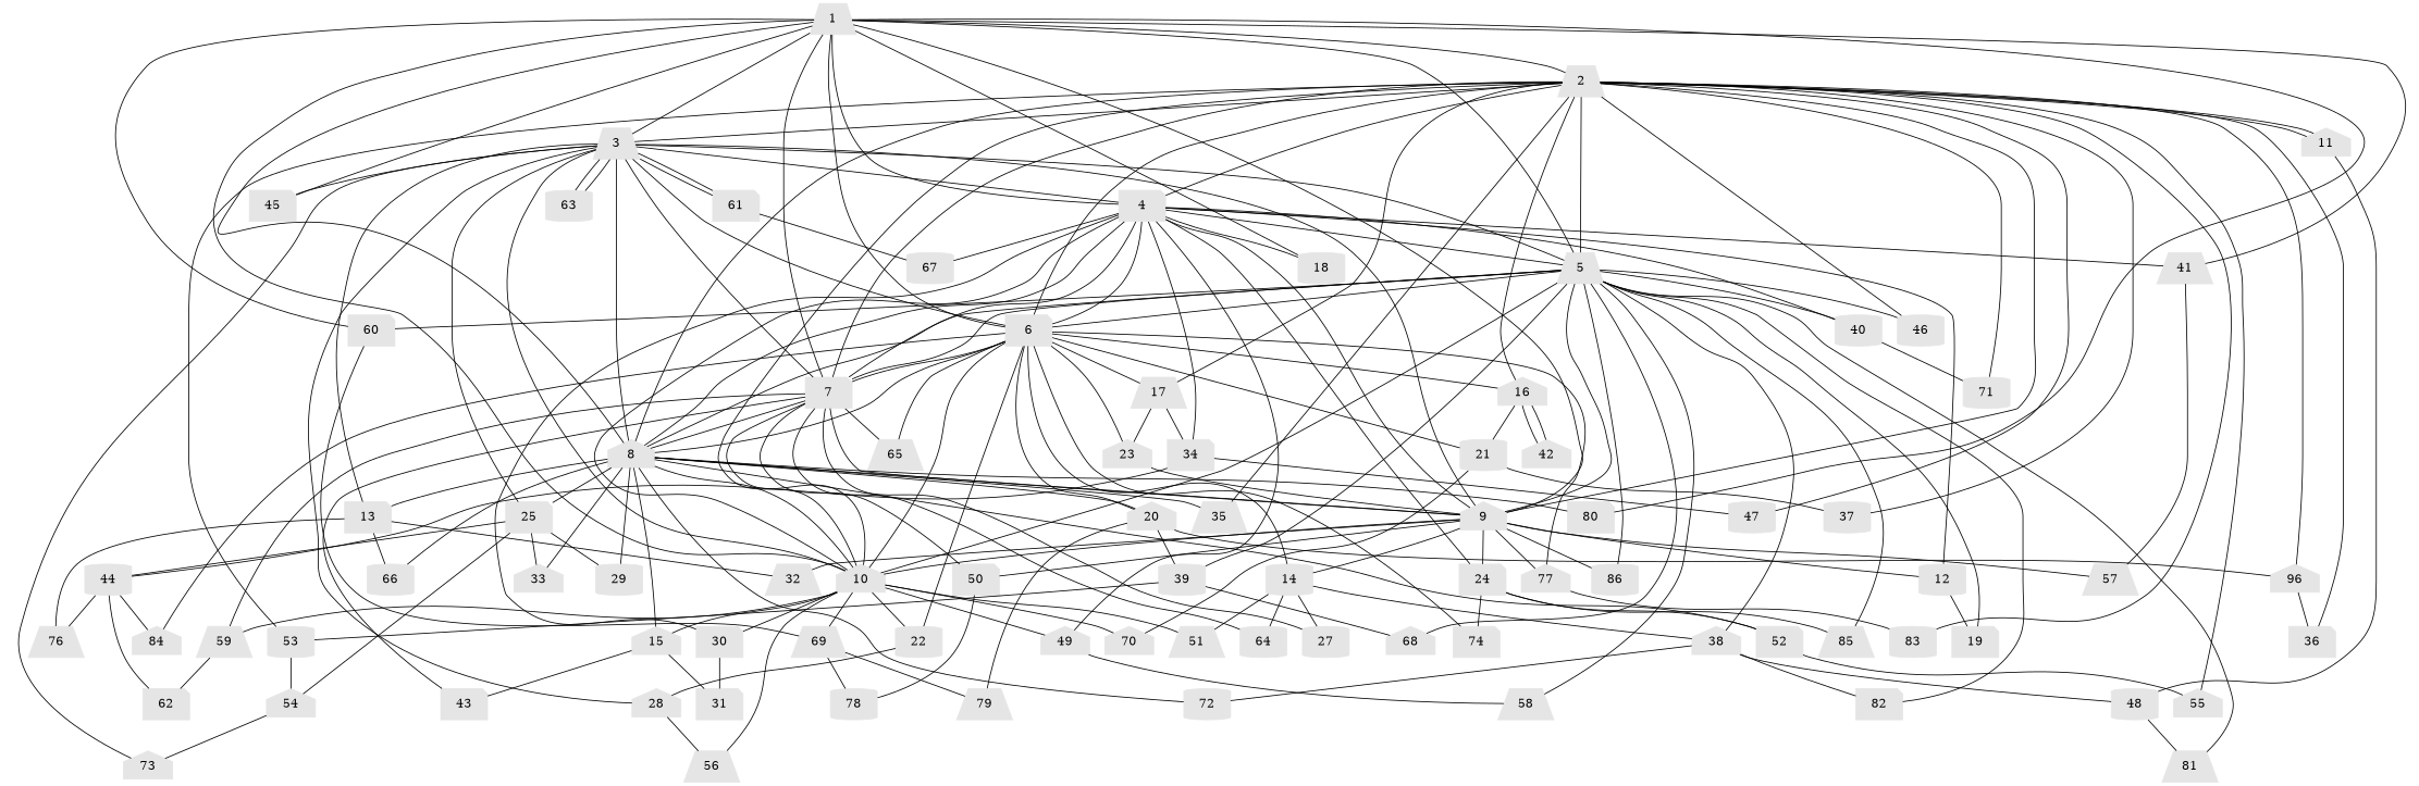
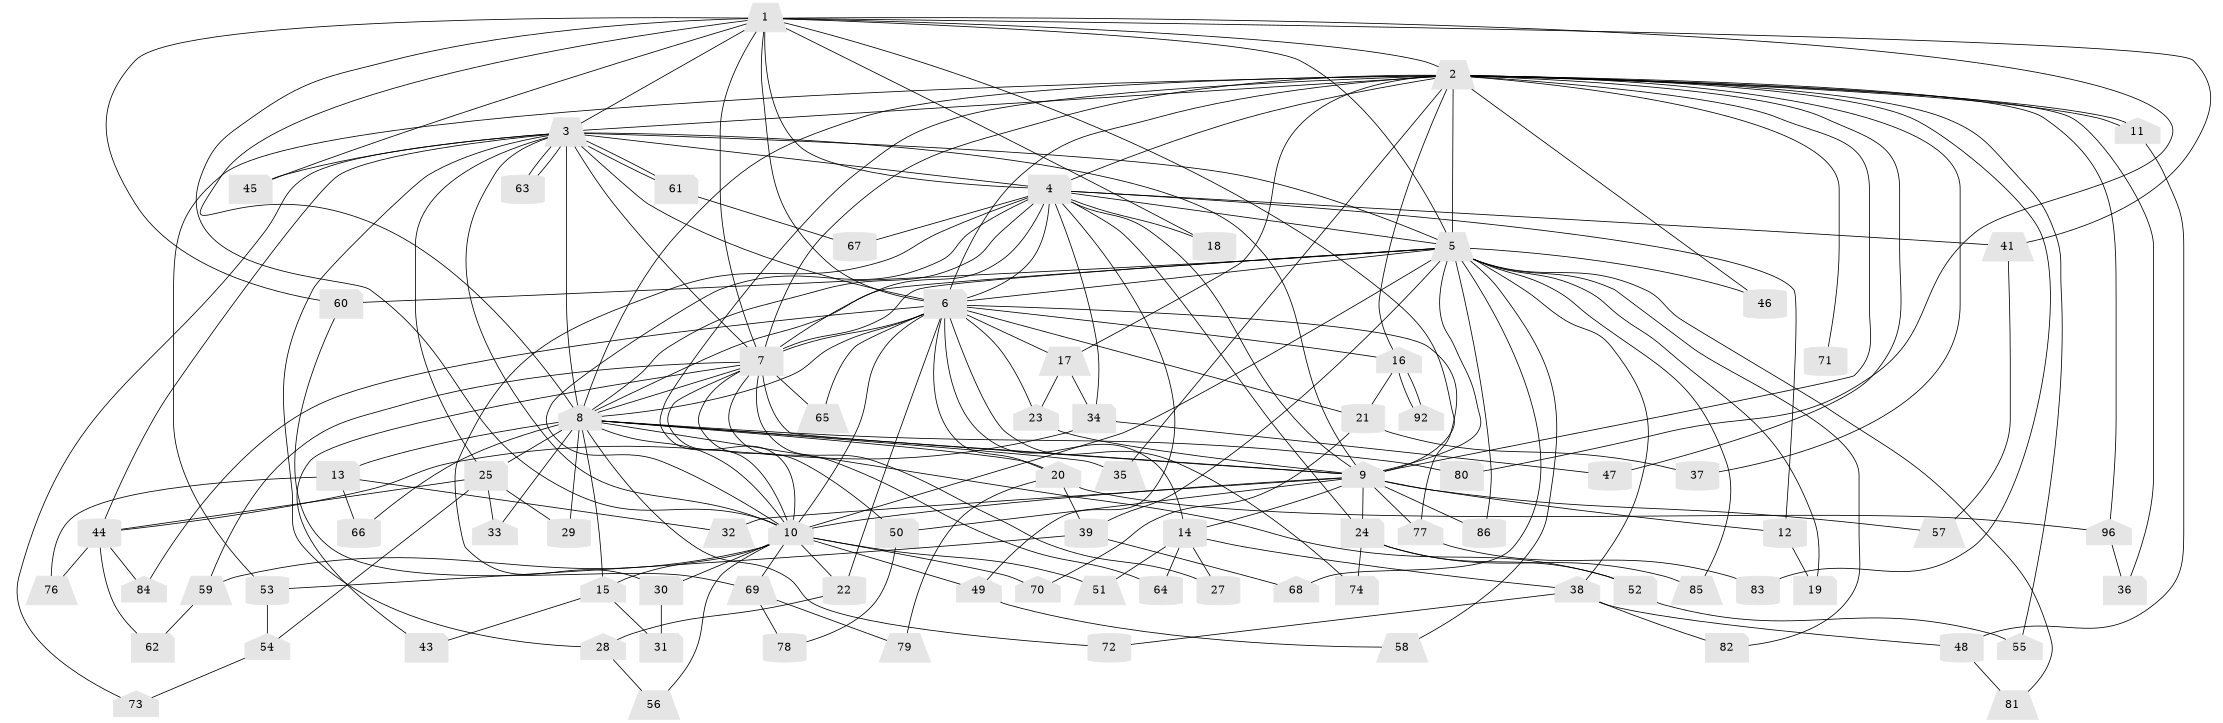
  graph {
    node [color=gray90 shape=cylinder style=filled]
    1 [shape=trapezium]
    2 [shape=trapezium]
    3 [shape=trapezium]
    4 [shape=note]
    5 [shape=trapezium]
    6 [shape=note]
    7 [shape=note]
    8 [shape=house]
    9 [shape=house]
    10 [shape=house]
    18
    41 [shape=trapezium]
    45 [shape=note]
    60 [shape=note]
    80 [shape=note]
    11 [shape=house]
    16 [shape=house]
    17 [shape=trapezium]
    n19 [label=96 shape=house]
    35 [shape=trapezium]
    36 [shape=note]
    37
    46
    47
    53
    55 [shape=house]
    71
    83
    13 [shape=note]
    25 [shape=note]
    28 [shape=house]
    61 [shape=note]
    63
    73 [shape=house]
    12
    24 [shape=note]
    30 [shape=note]
    34 [shape=note]
-   40
    49 [shape=house]
    67
    19 [shape=note]
    38 [shape=house]
    39
    58 [shape=trapezium]
    68 [shape=house]
    81 [shape=trapezium]
    82 [shape=note]
    85 [shape=trapezium]
    86
    14
    20 [shape=house]
    21
    22
    23 [shape=house]
    65 [shape=trapezium]
    74 [shape=note]
    77 [shape=house]
    84 [shape=house]
    27
    43 [shape=note]
    50 [shape=note]
    59 [shape=trapezium]
    64
    15 [shape=house]
    29
    33 [shape=house]
    52 [shape=note]
    66
    72
    32 [shape=trapezium]
    57 [shape=trapezium]
    51 [shape=trapezium]
    56 [shape=trapezium]
    69 [shape=trapezium]
    70 [shape=house]
    48
-   42 [shape=house]
+   42 [shape=house label=92]
    54 [shape=house]
    76 [shape=trapezium]
    44
    31 [shape=note]
    79 [shape=trapezium]
    78
    62 [shape=note]
    1 -- 2
    1 -- 3
    1 -- 4
    1 -- 5
    1 -- 6
    1 -- 7
    1 -- 8
    1 -- 9
    1 -- 10
    1 -- 18
    1 -- 41
    1 -- 45
    1 -- 60
    1 -- 80
    2 -- 3
    2 -- 4
    2 -- 5
    2 -- 6
    2 -- 7
    2 -- 8
    2 -- 9
    2 -- 10
    2 -- 11
    2 -- 11
    2 -- 16
    2 -- 17
    2 -- n19
    2 -- 35
    2 -- 36
    2 -- 37
    2 -- 46
    2 -- 47
    2 -- 53
    2 -- 55
    2 -- 71
    2 -- 83
    3 -- 4
    3 -- 5
    3 -- 6
    3 -- 7
    3 -- 8
    3 -- 9
    3 -- 10
    3 -- 45
-   3 -- 13
+   3 -- 44
    3 -- 25
    3 -- 28
    3 -- 61
    3 -- 61
    3 -- 63
    3 -- 63
    3 -- 73
    4 -- 5
    4 -- 6
    4 -- 7
    4 -- 8
    4 -- 9
    4 -- 10
    4 -- 18
    4 -- 41
    4 -- 12
    4 -- 24
    4 -- 30
    4 -- 34
-   4 -- 40
    4 -- 49
    4 -- 67
    5 -- 6
    5 -- 7
    5 -- 8
    5 -- 9
    5 -- 10
    5 -- 60
    5 -- 46
-   5 -- 40
    5 -- 19
    5 -- 38
    5 -- 39
    5 -- 58
    5 -- 68
    5 -- 81
    5 -- 82
    5 -- 85
    5 -- 86
    6 -- 7
    6 -- 8
    6 -- 10
    6 -- 16
    6 -- 17
    6 -- 14
    6 -- 20
    6 -- 21
    6 -- 22
    6 -- 23
    6 -- 65
    6 -- 74
    6 -- 77
    6 -- 84
    7 -- 8
    7 -- 9
    7 -- 10
    7 -- 65
    7 -- 27
    7 -- 43
    7 -- 50
    7 -- 59
    7 -- 64
    8 -- 9
    8 -- 10
    8 -- 80
    8 -- 35
    8 -- 13
    8 -- 25
    8 -- 20
    8 -- 15
    8 -- 29
    8 -- 33
    8 -- 52
    8 -- 66
    8 -- 72
    9 -- 10
    9 -- 12
    9 -- 24
    9 -- 86
    9 -- 14
    9 -- 77
    9 -- 50
    9 -- 32
    9 -- 57
    10 -- 30
    10 -- 49
    10 -- 22
    10 -- 59
    10 -- 15
    10 -- 51
    10 -- 56
    10 -- 69
    10 -- 70
    41 -- 57
    60 -- 69
    11 -- 48
    16 -- 21
    16 -- 42
    16 -- 42
    17 -- 34
    17 -- 23
    n19 -- 36
    53 -- 54
    13 -- 66
    13 -- 32
    13 -- 76
    25 -- 29
    25 -- 33
    25 -- 54
    25 -- 44
    28 -- 56
    61 -- 67
    12 -- 19
    24 -- 85
    24 -- 74
    24 -- 52
    30 -- 31
    34 -- 47
    34 -- 44
-   40 -- 71
    49 -- 58
    38 -- 82
    38 -- 72
    38 -- 48
    39 -- 53
    39 -- 68
    14 -- 38
    14 -- 27
    14 -- 64
    14 -- 51
    20 -- n19
    20 -- 39
    20 -- 79
    21 -- 37
    21 -- 70
    22 -- 28
    23 -- 9
    77 -- 83
    50 -- 78
    59 -- 62
    15 -- 43
    15 -- 31
    52 -- 55
    69 -- 79
    69 -- 78
    48 -- 81
    54 -- 73
    44 -- 84
    44 -- 76
    44 -- 62
  }
